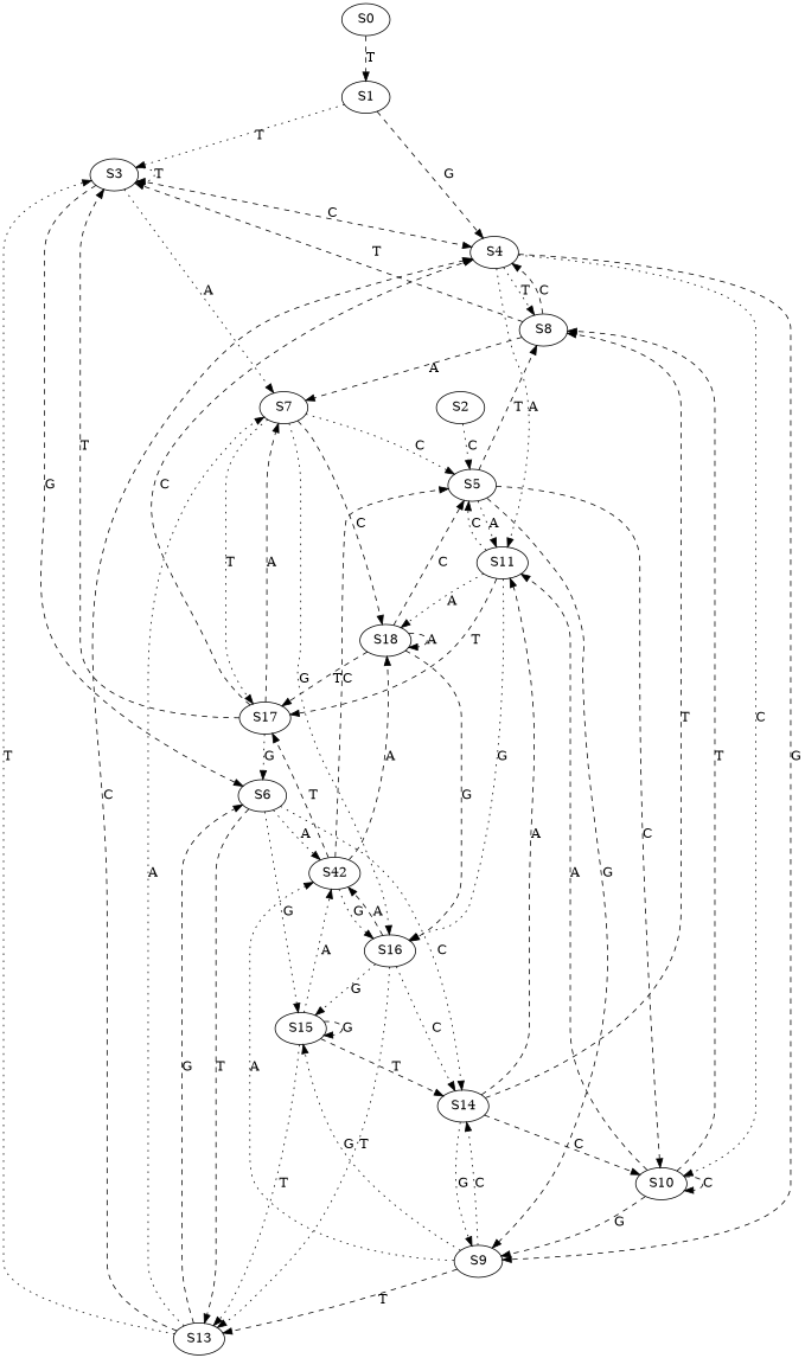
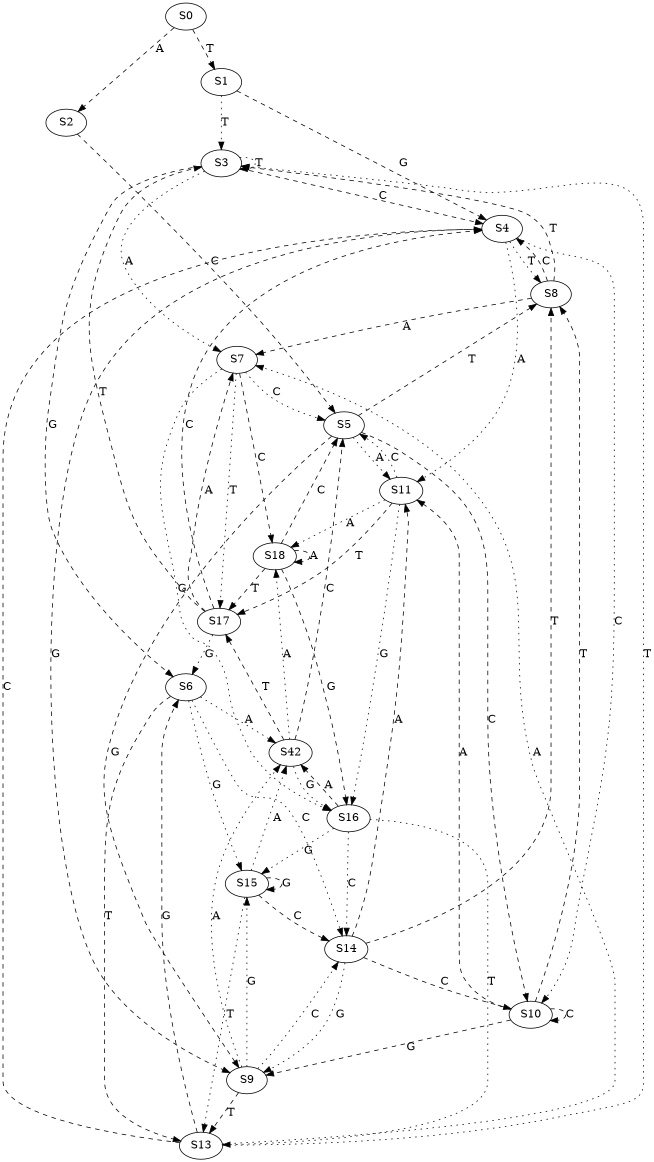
  strict digraph {
    edge [style=dashed]
    S0
    S1
    S2
    S3
    S4
    S5
    S6
    S7
    S8
    S9
    S10
    S11
    n13 [label=S42]
    S13
    S14
    S15
    S16
    S17
    S18
    S0 -> S1 [label=T]
+   S0 -> S2 [label=A]
    S1 -> S3 [label=T style=dotted]
    S1 -> S4 [label=G]
-   S2 -> S5 [label=C style=dotted]
+   S2 -> S5 [label=C]
    S3 -> S3 [label=T style=dotted]
    S3 -> S4 [label=C]
    S3 -> S6 [label=G]
    S3 -> S7 [label=A style=dotted]
    S4 -> S8 [label=T style=dotted]
    S4 -> S9 [label=G]
    S4 -> S10 [label=C style=dotted]
    S4 -> S11 [label=A style=dotted]
    S5 -> S8 [label=T]
    S5 -> S9 [label=G]
    S5 -> S10 [label=C]
    S5 -> S11 [label=A style=dotted]
    S6 -> n13 [label=A style=dotted]
    S6 -> S13 [label=T]
    S6 -> S14 [label=C style=dotted]
    S6 -> S15 [label=G style=dotted]
    S7 -> S5 [label=C style=dotted]
    S7 -> S16 [label=G style=dotted]
    S7 -> S17 [label=T style=dotted]
    S7 -> S18 [label=C]
    S8 -> S3 [label=T]
    S8 -> S4 [label=C]
    S8 -> S7 [label=A]
    S9 -> n13 [label=A style=dotted]
    S9 -> S13 [label=T]
    S9 -> S14 [label=C style=dotted]
    S9 -> S15 [label=G style=dotted]
    S10 -> S8 [label=T]
    S10 -> S9 [label=G]
    S10 -> S10 [label=C]
    S10 -> S11 [label=A]
    S11 -> S5 [label=C style=dotted]
    S11 -> S16 [label=G style=dotted]
    S11 -> S17 [label=T]
    S11 -> S18 [label=A style=dotted]
    n13 -> S5 [label=C]
    n13 -> S16 [label=G style=dotted]
    n13 -> S17 [label=T]
-   n13 -> S18 [label=A]
+   n13 -> S18 [label=A style=dotted]
    S13 -> S3 [label=T style=dotted]
    S13 -> S4 [label=C]
    S13 -> S6 [label=G]
    S13 -> S7 [label=A style=dotted]
    S14 -> S8 [label=T]
    S14 -> S9 [label=G style=dotted]
    S14 -> S10 [label=C]
    S14 -> S11 [label=A]
    S15 -> n13 [label=A style=dotted]
    S15 -> S13 [label=T style=dotted]
-   S15 -> S14 [label=T]
+   S15 -> S14 [label=C]
    S15 -> S15 [label=G]
    S16 -> n13 [label=A]
    S16 -> S13 [label=T style=dotted]
    S16 -> S14 [label=C style=dotted]
    S16 -> S15 [label=G style=dotted]
    S17 -> S3 [label=T]
    S17 -> S4 [label=C]
    S17 -> S6 [label=G style=dotted]
    S17 -> S7 [label=A]
    S18 -> S5 [label=C]
    S18 -> S16 [label=G]
    S18 -> S17 [label=T]
    S18 -> S18 [label=A]
  }
